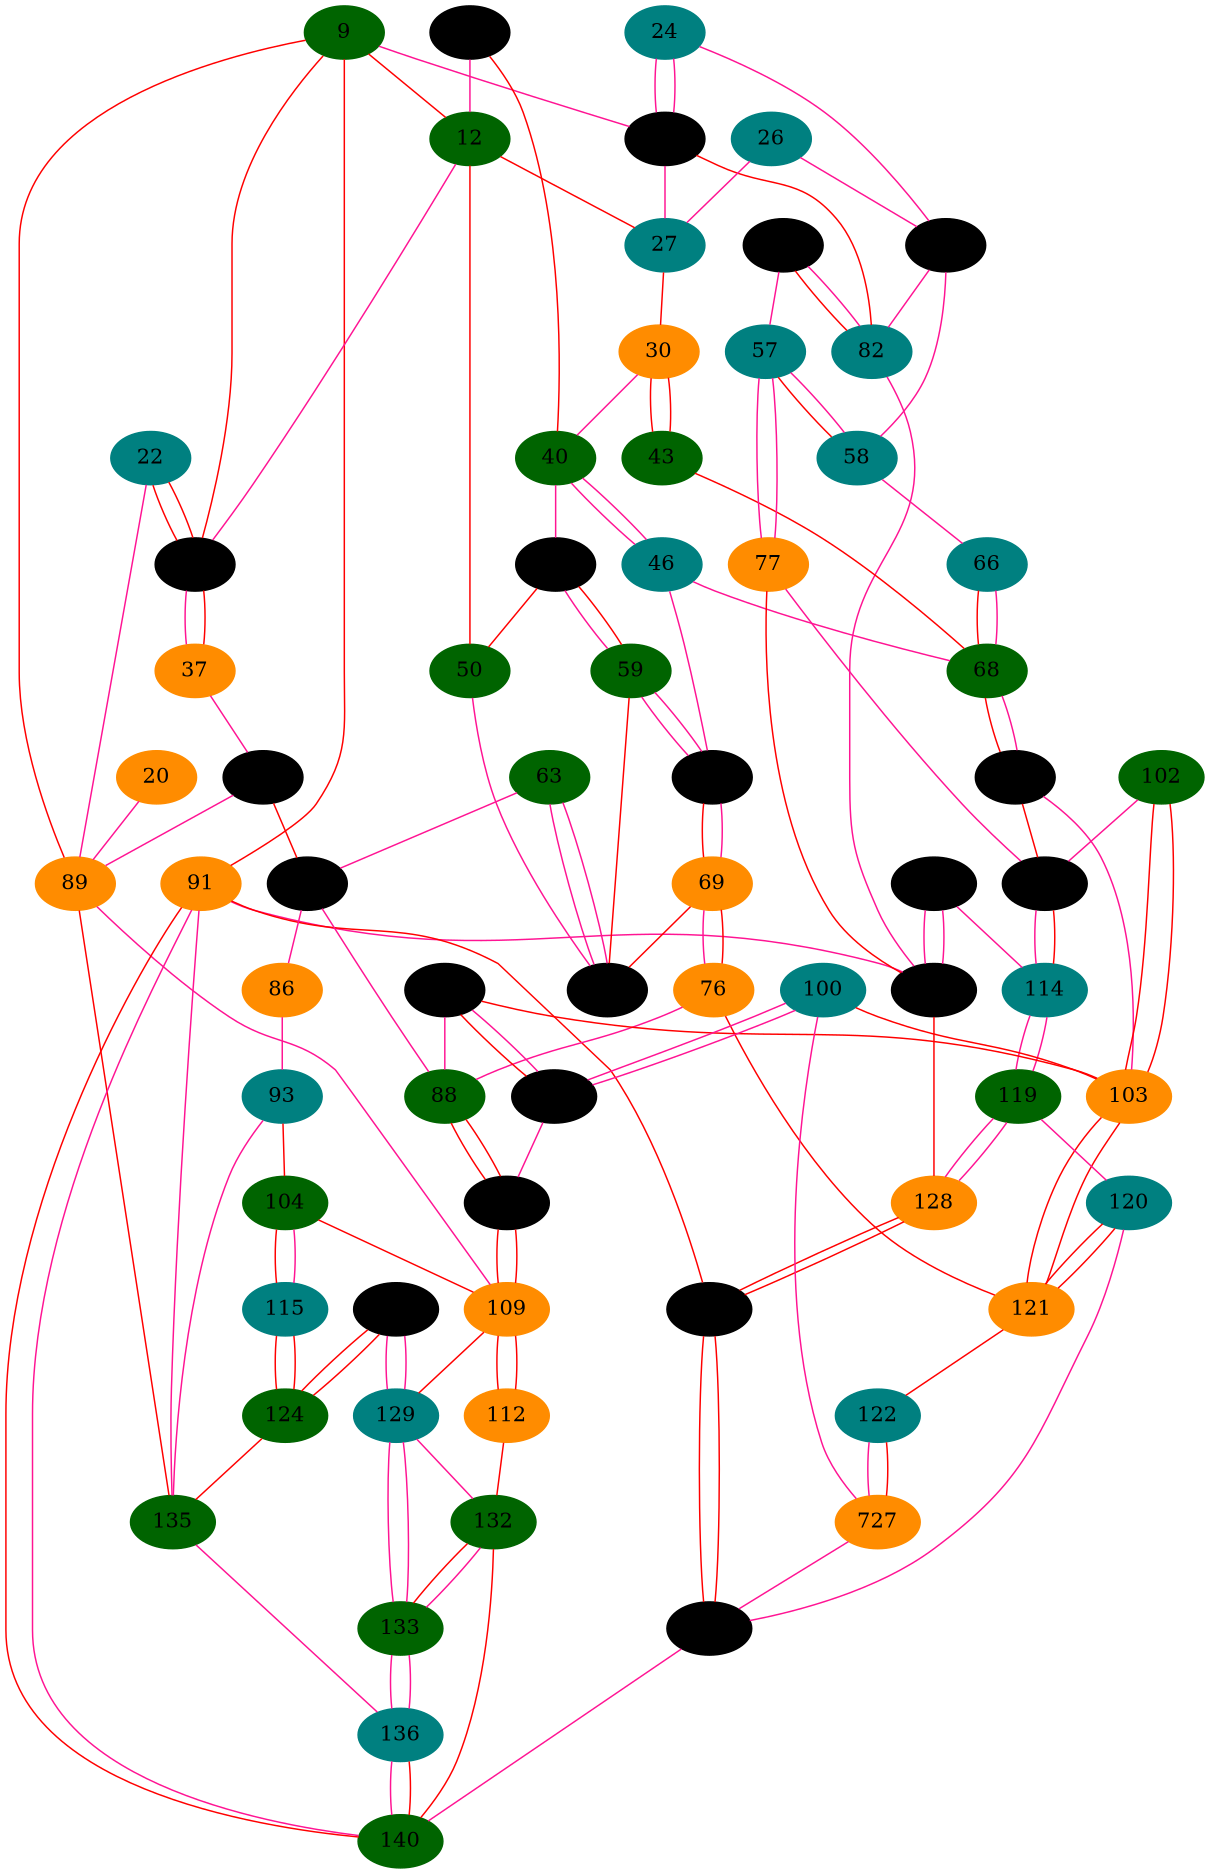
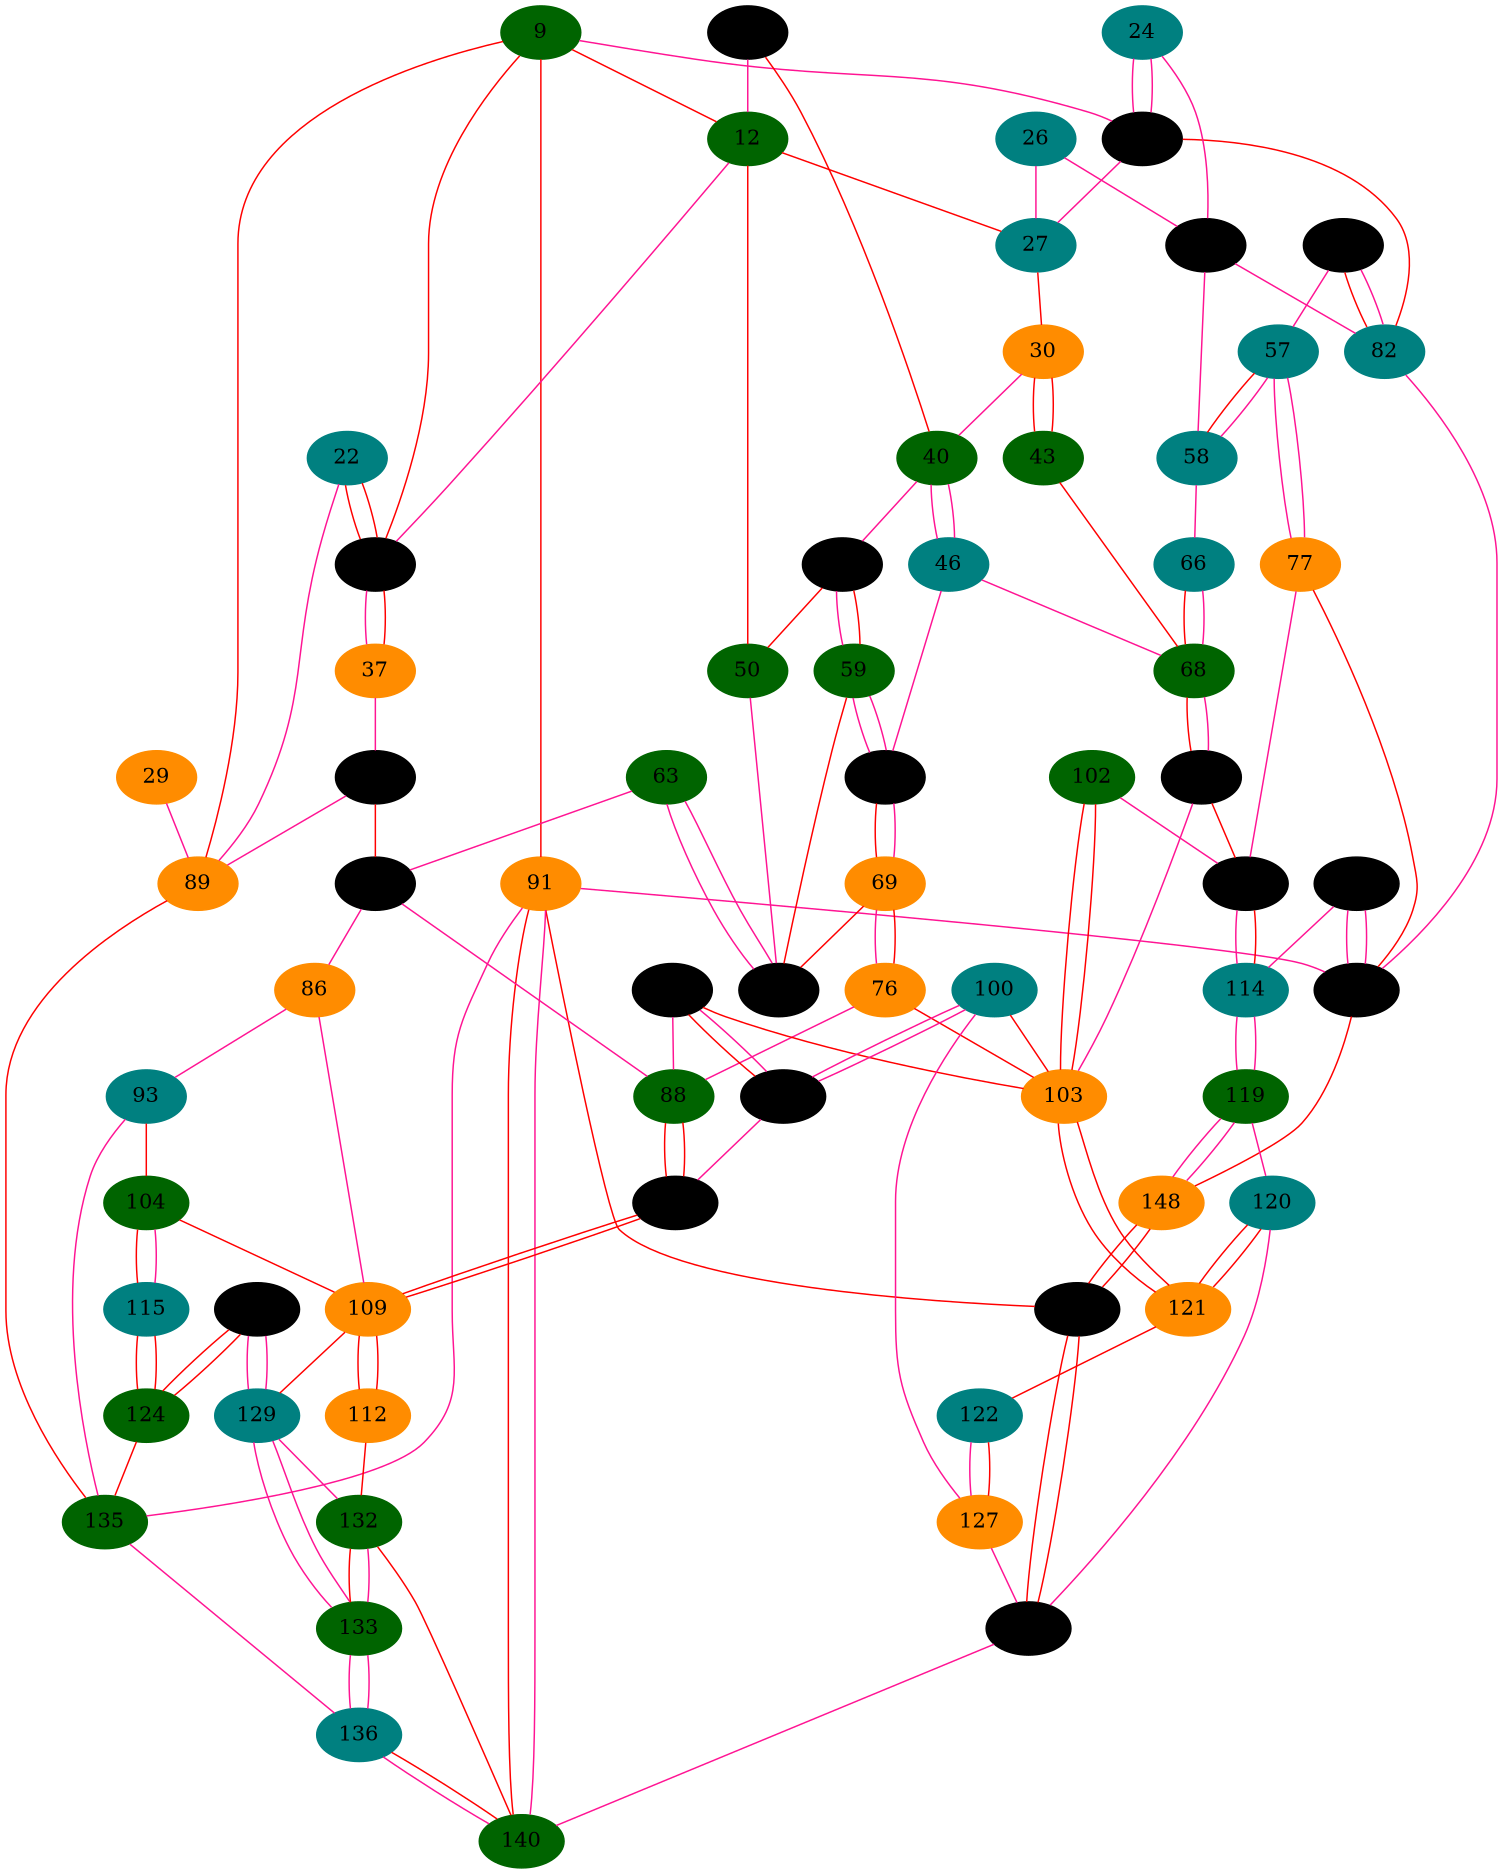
  graph {
    node [color=black style=filled]
    edge [color=deeppink]
    9 [color=darkgreen super="+5+4"]
    12 [color=darkgreen super="+10"]
    25 [super="+14+17"]
    32 [super="+7+8"]
    89 [color=darkorange super="+72+48+47+34+21"]
    91 [color=darkorange super="+83"]
    27 [color=teal super="+18"]
    50 [color=darkgreen super="+42+35"]
    82 [color=teal super="+54+55"]
    37 [color=darkorange]
    135 [color=darkgreen super="+90+125+94"]
    126 [super="+107+108"]
    137
    140 [color=darkgreen super="+139+131"]
    11
    40 [color=darkgreen super="+31"]
    41
    46 [color=teal]
    30 [color=darkorange super="+29"]
    70 [super="+60+61"]
-   20 [color=darkorange]
+   20 [color=darkorange label=29]
    22 [color=teal]
    24 [color=teal]
    51 [super="+28"]
    58 [color=teal super="+52"]
    26 [color=teal]
    43 [color=darkgreen]
    68 [color=darkgreen super="+45"]
    49 [super="+39"]
    81 [super="+64+65+67"]
    59 [color=darkgreen]
    62
    73
    69 [color=darkorange]
    88 [color=darkgreen super="+80"]
    86 [color=darkorange super="+85+71"]
    66 [color=teal super="+53"]
    56
    57 [color=teal]
    77 [color=darkorange]
    106 [super="+78+79"]
    76 [color=darkorange]
    63 [color=darkgreen]
    103 [color=darkorange super="+99+75"]
    121 [color=darkorange]
    114 [color=teal]
    105
-   128 [color=darkorange]
+   128 [color=darkorange label=148]
    93 [color=teal super="+92"]
    109 [color=darkorange super="+98+97"]
    104 [color=darkgreen super="+95+96"]
    112 [color=darkorange]
    129 [color=teal super="+117+118"]
    87
    101
    136 [color=teal]
    138 [super="+134"]
    115 [color=teal]
    100 [color=teal]
-   127 [color=darkorange super="+111+110" label=727]
+   127 [color=darkorange super="+111+110"]
    102 [color=darkgreen]
    122 [color=teal]
    124 [color=darkgreen]
    119 [color=darkgreen]
    132 [color=darkgreen super="+116"]
    133 [color=darkgreen]
    113
    120 [color=teal]
    123
    9 -- 12 [color=red]
    9 -- 25
    9 -- 32 [color=red]
    9 -- 89 [color=red weight=2]
    9 -- 91 [color=red weight=2]
    12 -- 32
    12 -- 27 [color=red]
    12 -- 50 [color=red]
    25 -- 27
    25 -- 82 [color=red]
    32 -- 37
    32 -- 37 [color=red]
    89 -- 135 [color=red weight=2]
    91 -- 135
    91 -- 126
    91 -- 137 [color=red]
    91 -- 140 [color=red]
    91 -- 140
    27 -- 30 [color=red]
    50 -- 70
    82 -- 126
    37 -- 49
    135 -- 136
    126 -- 128 [color=red]
    137 -- 138 [color=red]
    137 -- 138 [color=red]
    11 -- 12 [weight=2]
    11 -- 40 [color=red]
    40 -- 41
    40 -- 46
    40 -- 46
    41 -- 50 [color=red]
    41 -- 59
    41 -- 59 [color=red]
    46 -- 68
    46 -- 62
    30 -- 40
    30 -- 43 [color=red weight=2]
    30 -- 43 [color=red]
    20 -- 89 [weight=3]
    22 -- 32 [color=red weight=2]
    22 -- 32 [color=red]
    22 -- 89
    24 -- 25 [weight=2]
    24 -- 25
    24 -- 51
    51 -- 82
    51 -- 58
    58 -- 66 [weight=2]
    26 -- 27 [weight=2]
    26 -- 51
    43 -- 68 [color=red]
    68 -- 73 [color=red]
    68 -- 73
    49 -- 89 [weight=2]
    49 -- 81 [color=red weight=2]
    81 -- 88
    81 -- 86 [weight=2]
    59 -- 70 [color=red]
    59 -- 62
    59 -- 62
    62 -- 69 [color=red]
    62 -- 69
    73 -- 106 [color=red]
    73 -- 103
    69 -- 70 [color=red]
    69 -- 76
    69 -- 76 [color=red]
    88 -- 105 [color=red]
    88 -- 105 [color=red]
    86 -- 93
-   89 -- 109
+   86 -- 109
    66 -- 68 [color=red weight=2]
    66 -- 68
    56 -- 82 [color=red weight=2]
    56 -- 82
    56 -- 57
    57 -- 58 [color=red]
    57 -- 58
    57 -- 77
    57 -- 77
    77 -- 126 [color=red]
    77 -- 106
    106 -- 114
    106 -- 114 [color=red]
    76 -- 88
-   76 -- 121 [color=red]
+   76 -- 103 [color=red]
    63 -- 70 [weight=2]
    63 -- 70
    63 -- 81
    103 -- 121 [color=red]
    103 -- 121 [color=red]
    121 -- 122 [color=red]
    114 -- 119
    114 -- 119
    105 -- 109 [color=red]
    105 -- 109 [color=red]
    128 -- 137 [color=red]
    128 -- 137 [color=red]
    93 -- 135
    93 -- 104 [color=red weight=2]
    109 -- 112 [color=red]
    109 -- 112 [color=red]
    109 -- 129 [color=red]
    104 -- 109 [color=red]
    104 -- 115 [color=red weight=2]
    104 -- 115
    112 -- 132 [color=red]
    129 -- 132
    129 -- 133
    129 -- 133
    87 -- 88
    87 -- 103 [color=red]
    87 -- 101 [color=red]
    87 -- 101
    101 -- 105
    136 -- 140
    136 -- 140 [color=red]
    138 -- 140 [weight=2]
    115 -- 124 [color=red]
    115 -- 124 [color=red]
    100 -- 103 [color=red]
    100 -- 101
    100 -- 101
    100 -- 127
    127 -- 138
    102 -- 106 [weight=2]
    102 -- 103 [color=red]
    102 -- 103 [color=red]
    122 -- 127 [weight=2]
    122 -- 127 [color=red]
    124 -- 135 [color=red]
    119 -- 128
    119 -- 128
    119 -- 120
    132 -- 140 [color=red]
    132 -- 133 [color=red]
    132 -- 133
    133 -- 136
    133 -- 136
    113 -- 126 [weight=2]
    113 -- 126
    113 -- 114
    120 -- 121 [color=red]
    120 -- 121 [color=red]
    120 -- 138
    123 -- 129 [weight=2]
    123 -- 129
    123 -- 124 [color=red]
    123 -- 124 [color=red]
  }
